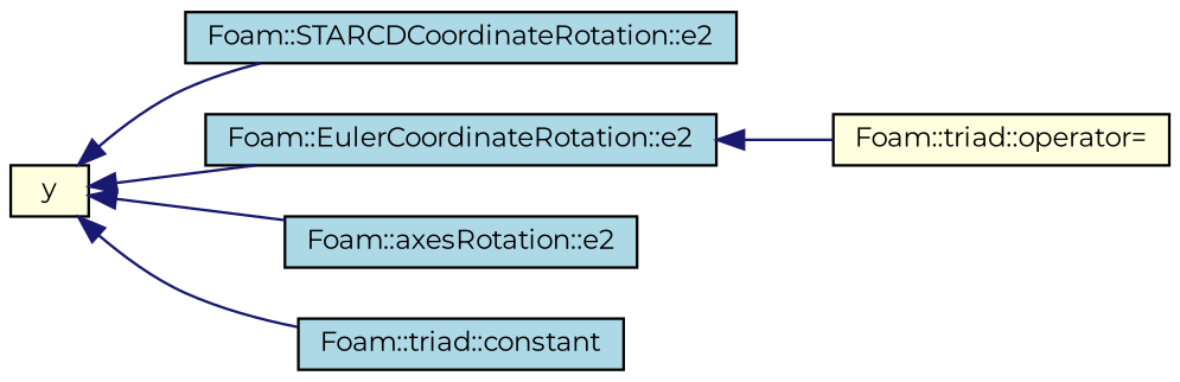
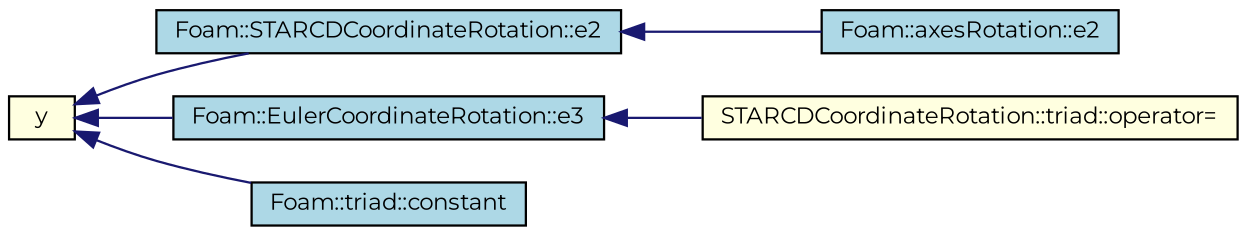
  digraph {
    fontname=Montserrat
    rankdir=LR
    node [color=black fillcolor=lightblue fontname=Montserrat fontsize=10 shape=record style=filled]
    edge [color=midnightblue dir=back fontname=Montserrat fontsize=10 labelfontname=FreeSans labelfontsize=10 style=solid]
    n1 [fillcolor=lightyellow fontcolor=black height=0.2 label=y width=0.4]
    n2 [height=0.2 label="Foam::STARCDCoordinateRotation::e2" width=0.4]
-   n3 [height=0.2 label="Foam::EulerCoordinateRotation::e2" width=0.4]
+   n3 [height=0.2 label="Foam::EulerCoordinateRotation::e3" width=0.4]
    n4 [height=0.2 label="Foam::axesRotation::e2" width=0.4]
    n5 [height=0.2 label="Foam::triad::constant" width=0.4]
-   n6 [fillcolor=lightyellow height=0.2 label="Foam::triad::operator=" width=0.4]
+   n6 [fillcolor=lightyellow height=0.2 label="STARCDCoordinateRotation::triad::operator=" width=0.4]
    n1 -> n2
    n1 -> n3
-   n1 -> n4
+   n2 -> n4
    n1 -> n5
    n3 -> n6
  }
